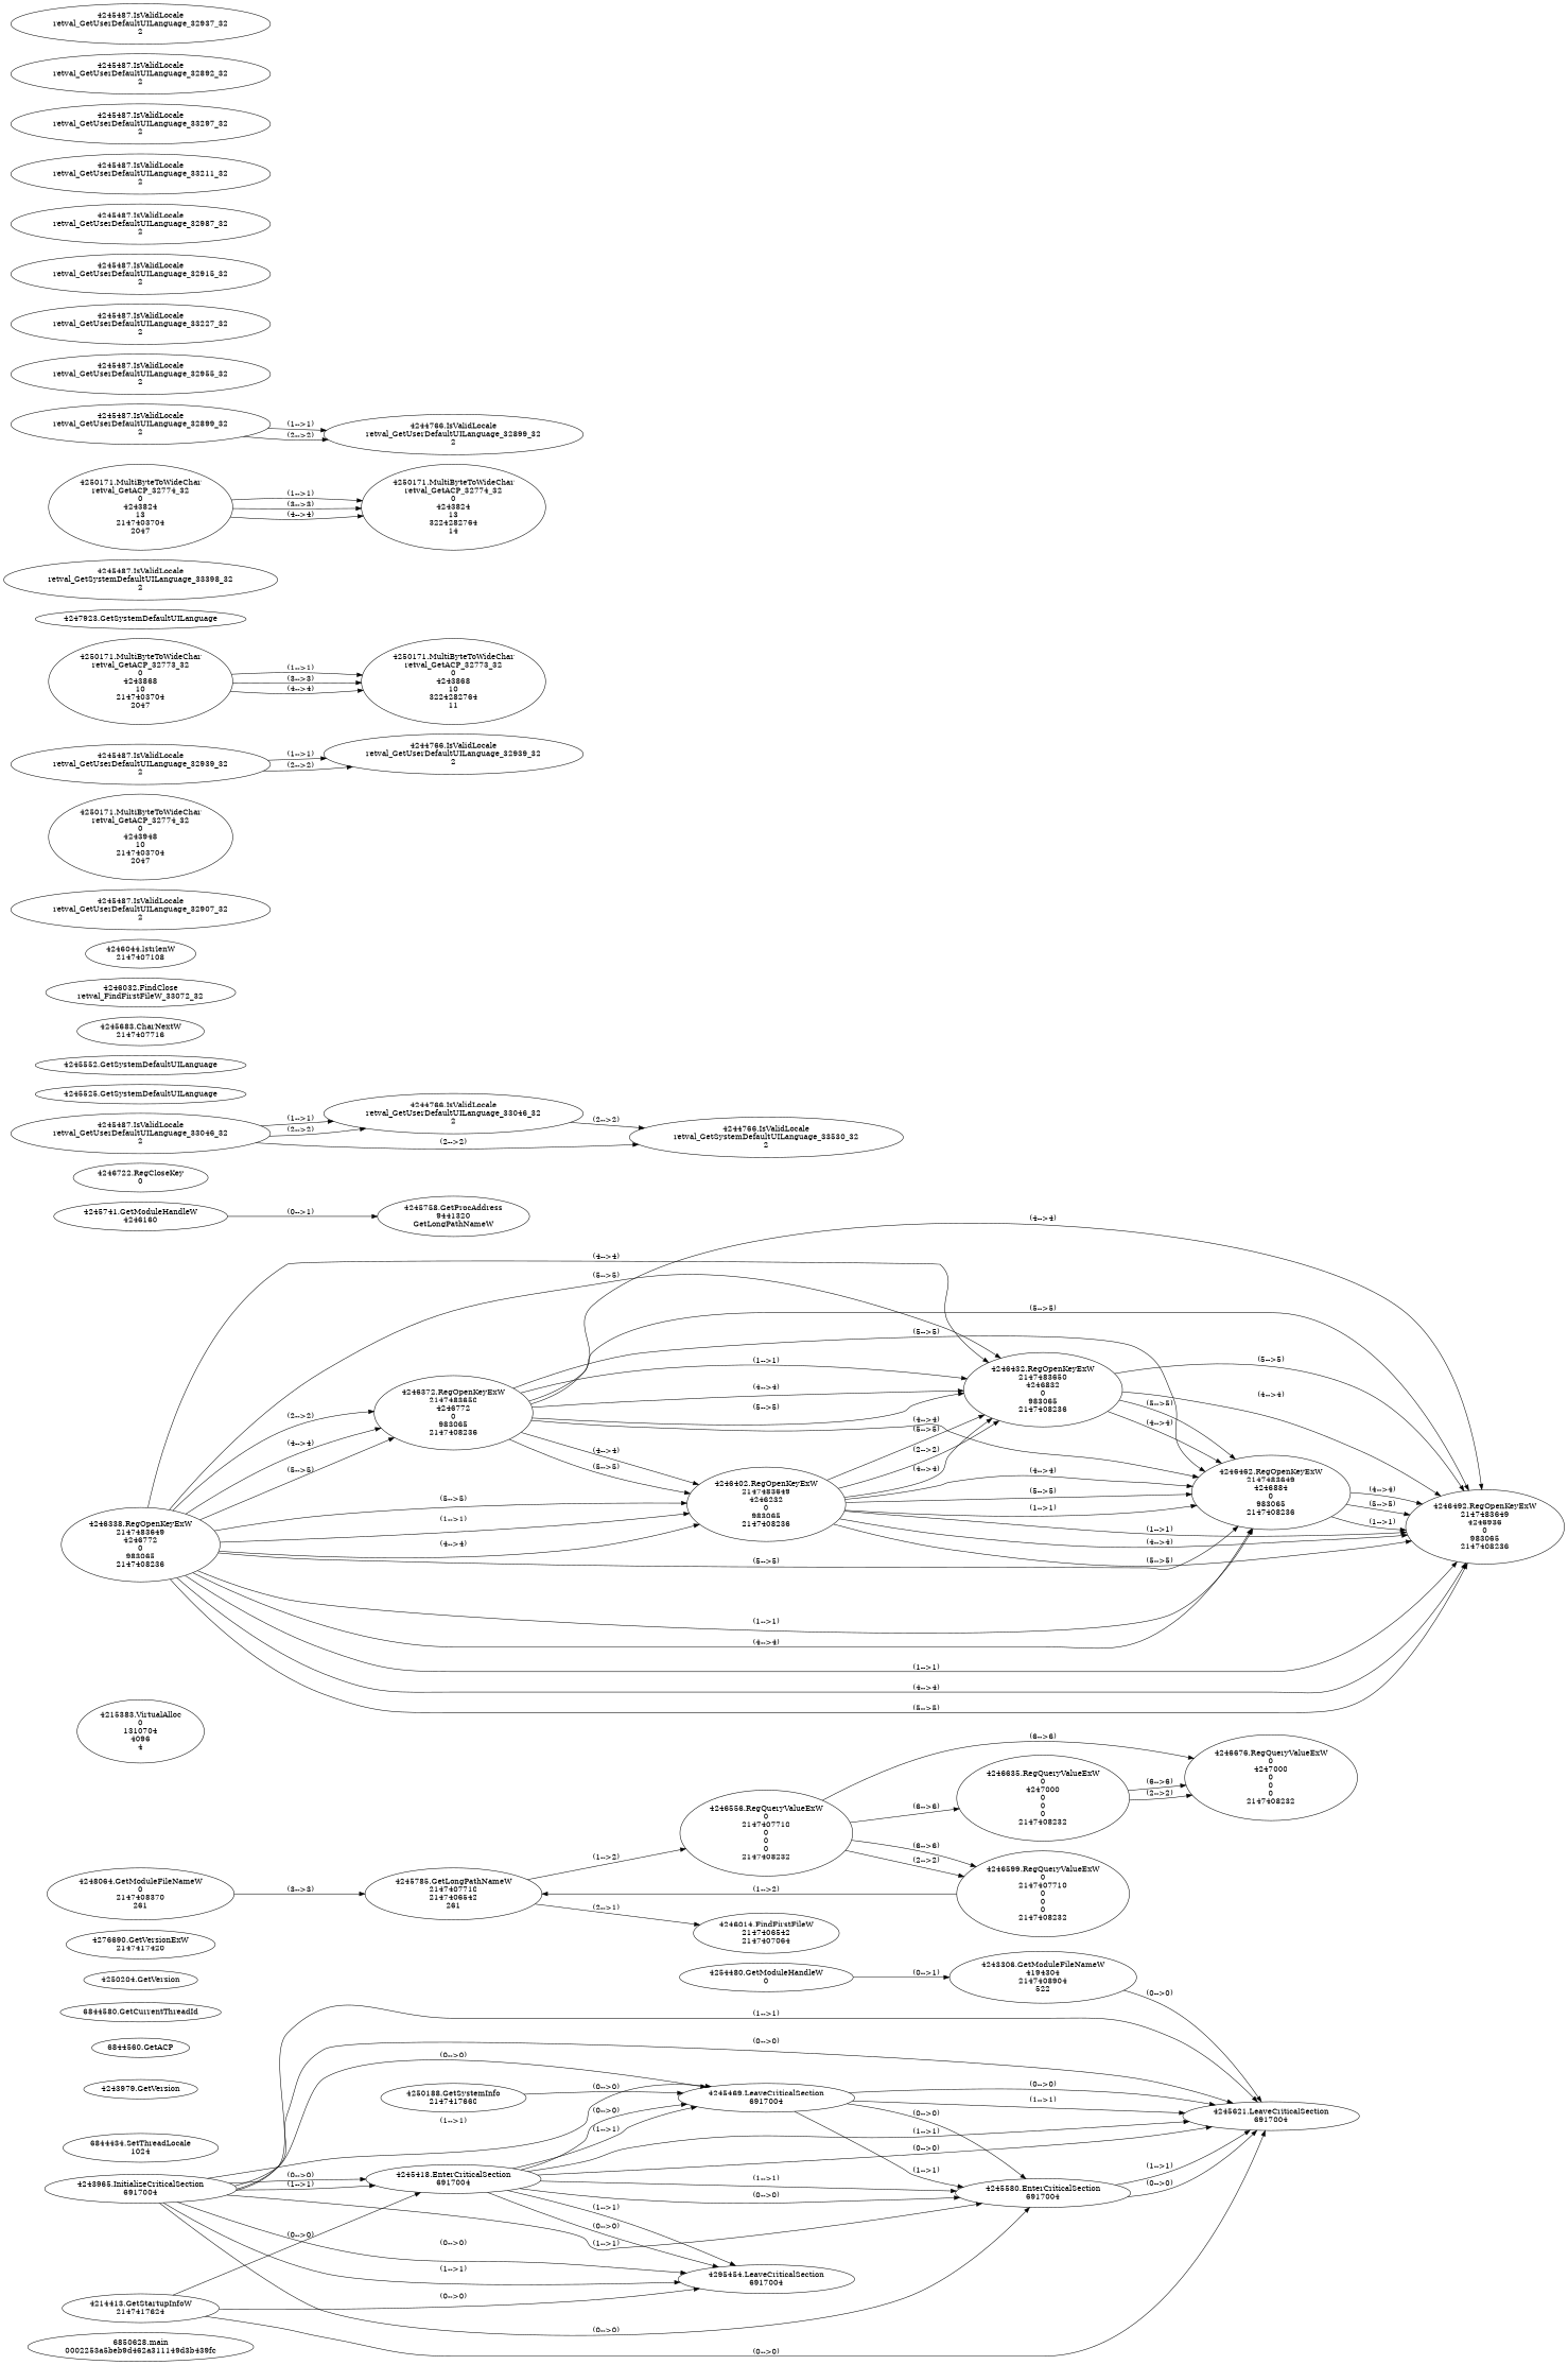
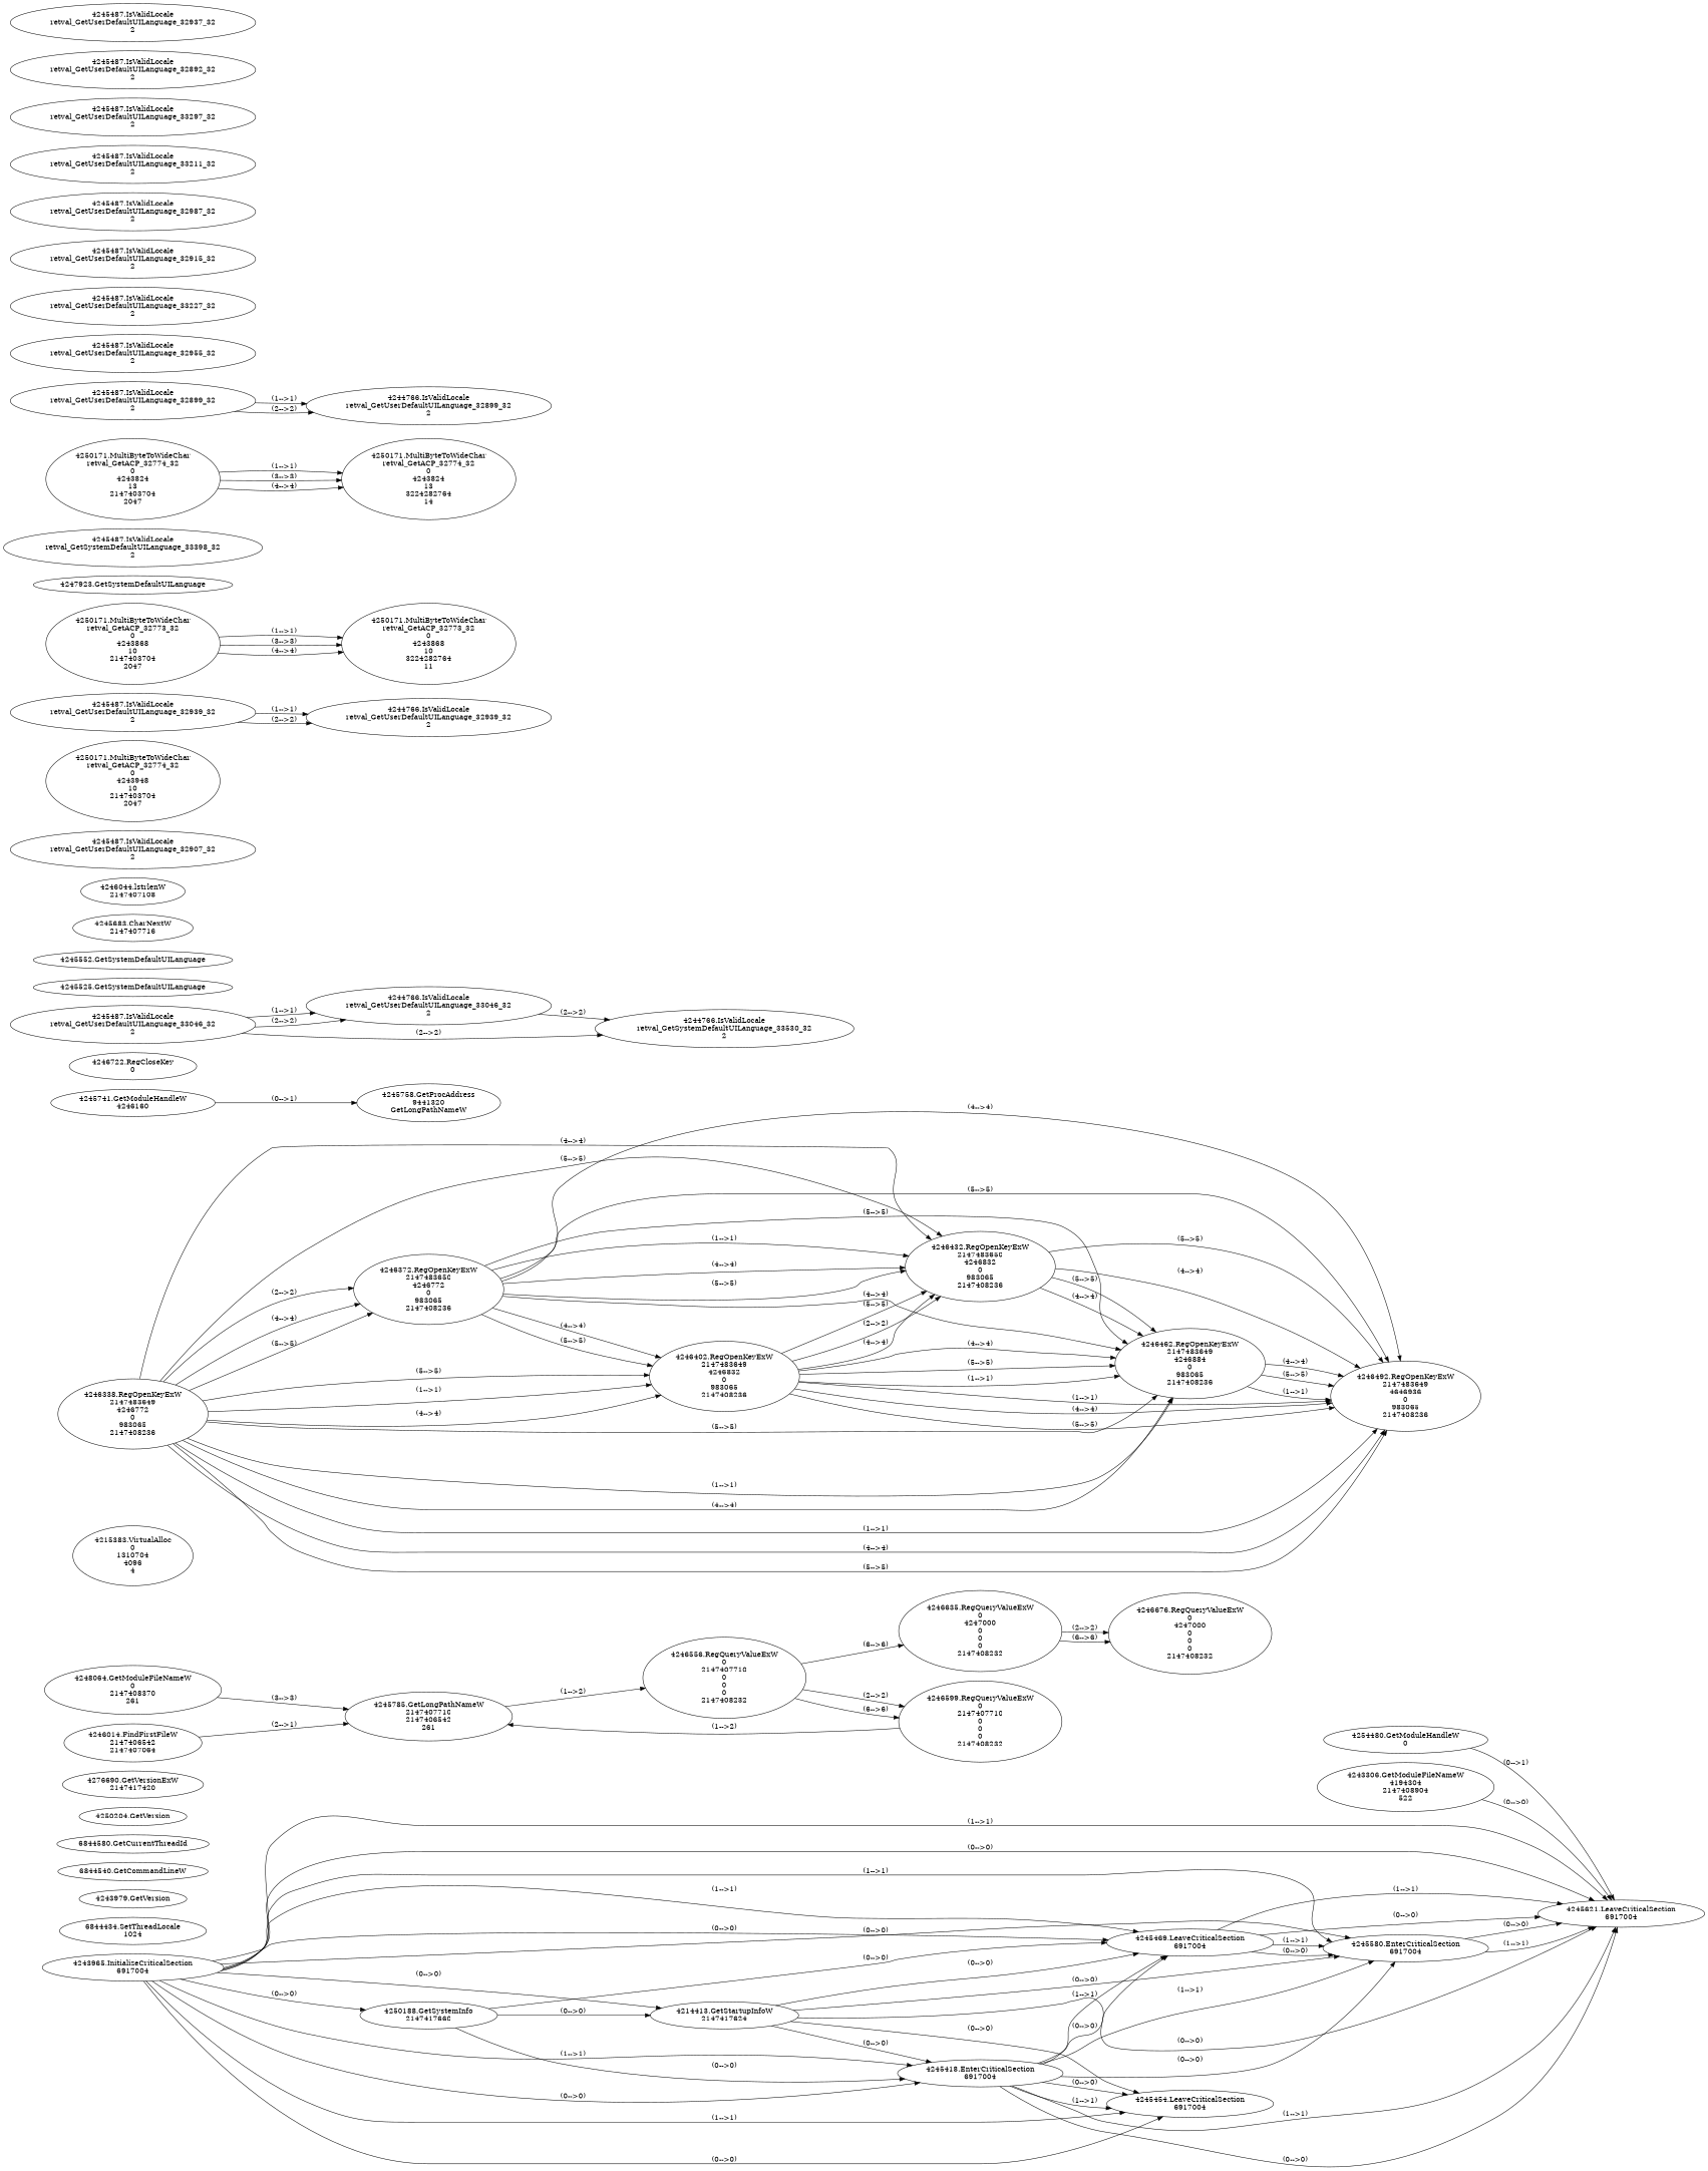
  digraph {
    rankdir=LR
-   n1 [label="6850628.main\n0002253a5beb9d462a311149d3b439fc"]
    n2 [label="4254480.GetModuleHandleW\n0"]
    n3 [label="4243306.GetModuleFileNameW\n4194304\n2147408904\n522"]
    n4 [label="4245621.LeaveCriticalSection\n6917004"]
    n5 [label="6844434.SetThreadLocale\n1024"]
    n6 [label="4243965.InitializeCriticalSection\n6917004"]
    n7 [label="4250188.GetSystemInfo\n2147417660"]
    n8 [label="4214413.GetStartupInfoW\n2147417624"]
    n9 [label="4245418.EnterCriticalSection\n6917004"]
    n10 [label="4245469.LeaveCriticalSection\n6917004"]
    n11 [label="4245580.EnterCriticalSection\n6917004"]
-   n12 [label="4295454.LeaveCriticalSection\n6917004"]
+   n12 [label="4245454.LeaveCriticalSection\n6917004"]
    n13 [label="4243979.GetVersion\n"]
-   n15 [label="6844560.GetACP\n"]
+   n14 [label="6844540.GetCommandLineW\n"]
    n16 [label="6844580.GetCurrentThreadId\n"]
    n17 [label="4250204.GetVersion\n"]
    n18 [label="4276690.GetVersionExW\n2147417420"]
    n19 [label="4248064.GetModuleFileNameW\n0\n2147408370\n261"]
    n20 [label="4245785.GetLongPathNameW\n2147407710\n2147406542\n261"]
    n21 [label="4246556.RegQueryValueExW\n0\n2147407710\n0\n0\n0\n2147408232"]
    n22 [label="4246014.FindFirstFileW\n2147406542\n2147407064"]
    n23 [label="4215383.VirtualAlloc\n0\n1310704\n4096\n4"]
    n24 [label="4246338.RegOpenKeyExW\n2147483649\n4246772\n0\n983065\n2147408236"]
    n25 [label="4246372.RegOpenKeyExW\n2147483650\n4246772\n0\n983065\n2147408236"]
-   n26 [label="4246402.RegOpenKeyExW\n2147483649\n4246232\n0\n983065\n2147408236"]
+   n26 [label="4246402.RegOpenKeyExW\n2147483649\n4246832\n0\n983065\n2147408236"]
    n27 [label="4246432.RegOpenKeyExW\n2147483650\n4246832\n0\n983065\n2147408236"]
    n28 [label="4246462.RegOpenKeyExW\n2147483649\n4246884\n0\n983065\n2147408236"]
-   n29 [label="4246492.RegOpenKeyExW\n2147483649\n4246936\n0\n983065\n2147408236"]
+   n29 [label="4246492.RegOpenKeyExW\n2147483649\n4646936\n0\n983065\n2147408236"]
    n30 [label="4245741.GetModuleHandleW\n4246160"]
    n31 [label="4245758.GetProcAddress\n9441320\nGetLongPathNameW"]
    n32 [label="4246599.RegQueryValueExW\n0\n2147407710\n0\n0\n0\n2147408232"]
    n33 [label="4246635.RegQueryValueExW\n0\n4247000\n0\n0\n0\n2147408232"]
    n34 [label="4246676.RegQueryValueExW\n0\n4247000\n0\n0\n0\n2147408232"]
    n35 [label="4246722.RegCloseKey\n0"]
    n36 [label="4245487.IsValidLocale\nretval_GetUserDefaultUILanguage_33046_32\n2"]
    n37 [label="4244766.IsValidLocale\nretval_GetUserDefaultUILanguage_33046_32\n2"]
    n38 [label="4244766.IsValidLocale\nretval_GetSystemDefaultUILanguage_33530_32\n2"]
    n39 [label="4245525.GetSystemDefaultUILanguage\n"]
    n40 [label="4245552.GetSystemDefaultUILanguage\n"]
    n41 [label="4245683.CharNextW\n2147407716"]
-   n42 [label="4246032.FindClose\nretval_FindFirstFileW_33072_32"]
    n43 [label="4246044.lstrlenW\n2147407108"]
    n44 [label="4245487.IsValidLocale\nretval_GetUserDefaultUILanguage_32907_32\n2"]
    n45 [label="4250171.MultiByteToWideChar\nretval_GetACP_32774_32\n0\n4243948\n10\n2147403704\n2047"]
    n46 [label="4245487.IsValidLocale\nretval_GetUserDefaultUILanguage_32939_32\n2"]
    n47 [label="4244766.IsValidLocale\nretval_GetUserDefaultUILanguage_32939_32\n2"]
    n48 [label="4250171.MultiByteToWideChar\nretval_GetACP_32773_32\n0\n4243868\n10\n2147403704\n2047"]
    n49 [label="4250171.MultiByteToWideChar\nretval_GetACP_32773_32\n0\n4243868\n10\n3224282764\n11"]
    n50 [label="4247923.GetSystemDefaultUILanguage\n"]
    n51 [label="4245487.IsValidLocale\nretval_GetSystemDefaultUILanguage_33398_32\n2"]
    n52 [label="4250171.MultiByteToWideChar\nretval_GetACP_32774_32\n0\n4243824\n13\n2147403704\n2047"]
    n53 [label="4250171.MultiByteToWideChar\nretval_GetACP_32774_32\n0\n4243824\n13\n3224282764\n14"]
    n54 [label="4245487.IsValidLocale\nretval_GetUserDefaultUILanguage_32899_32\n2"]
    n55 [label="4244766.IsValidLocale\nretval_GetUserDefaultUILanguage_32899_32\n2"]
    n56 [label="4245487.IsValidLocale\nretval_GetUserDefaultUILanguage_32955_32\n2"]
    n57 [label="4245487.IsValidLocale\nretval_GetUserDefaultUILanguage_33227_32\n2"]
    n58 [label="4245487.IsValidLocale\nretval_GetUserDefaultUILanguage_32915_32\n2"]
    n59 [label="4245487.IsValidLocale\nretval_GetUserDefaultUILanguage_32987_32\n2"]
    n60 [label="4245487.IsValidLocale\nretval_GetUserDefaultUILanguage_33211_32\n2"]
    n61 [label="4245487.IsValidLocale\nretval_GetUserDefaultUILanguage_33297_32\n2"]
    n62 [label="4245487.IsValidLocale\nretval_GetUserDefaultUILanguage_32892_32\n2"]
    n63 [label="4245487.IsValidLocale\nretval_GetUserDefaultUILanguage_32937_32\n2"]
-   n2 -> n3 [label="(0-->1)"]
+   n2 -> n4 [label="(0-->1)"]
    n3 -> n4 [label="(0-->0)"]
    n6 -> n4 [label="(1-->1)"]
    n6 -> n4 [label="(0-->0)"]
+   n6 -> n7 [label="(0-->0)"]
+   n6 -> n8 [label="(0-->0)"]
    n6 -> n9 [label="(1-->1)"]
    n6 -> n9 [label="(0-->0)"]
    n6 -> n10 [label="(1-->1)"]
    n6 -> n10 [label="(0-->0)"]
    n6 -> n11 [label="(1-->1)"]
    n6 -> n11 [label="(0-->0)"]
    n6 -> n12 [label="(1-->1)"]
    n6 -> n12 [label="(0-->0)"]
+   n7 -> n8 [label="(0-->0)"]
+   n7 -> n9 [label="(0-->0)"]
    n7 -> n10 [label="(0-->0)"]
    n8 -> n4 [label="(0-->0)"]
    n8 -> n9 [label="(0-->0)"]
+   n8 -> n10 [label="(0-->0)"]
+   n8 -> n11 [label="(0-->0)"]
    n8 -> n12 [label="(0-->0)"]
    n9 -> n4 [label="(1-->1)"]
    n9 -> n4 [label="(0-->0)"]
    n9 -> n10 [label="(1-->1)"]
    n9 -> n10 [label="(0-->0)"]
    n9 -> n11 [label="(1-->1)"]
    n9 -> n11 [label="(0-->0)"]
    n9 -> n12 [label="(1-->1)"]
    n9 -> n12 [label="(0-->0)"]
    n10 -> n4 [label="(1-->1)"]
    n10 -> n4 [label="(0-->0)"]
    n10 -> n11 [label="(1-->1)"]
    n10 -> n11 [label="(0-->0)"]
    n11 -> n4 [label="(1-->1)"]
    n11 -> n4 [label="(0-->0)"]
    n19 -> n20 [label="(3-->3)"]
    n20 -> n21 [label="(1-->2)"]
-   n20 -> n22 [label="(2-->1)"]
+   n22 -> n20 [label="(2-->1)"]
    n21 -> n32 [label="(2-->2)"]
    n21 -> n32 [label="(6-->6)"]
    n21 -> n33 [label="(6-->6)"]
-   n21 -> n34 [label="(6-->6)"]
    n24 -> n25 [label="(2-->2)"]
    n24 -> n25 [label="(4-->4)"]
    n24 -> n25 [label="(5-->5)"]
    n24 -> n26 [label="(1-->1)"]
    n24 -> n26 [label="(4-->4)"]
    n24 -> n26 [label="(5-->5)"]
    n24 -> n27 [label="(4-->4)"]
    n24 -> n27 [label="(5-->5)"]
    n24 -> n28 [label="(1-->1)"]
    n24 -> n28 [label="(4-->4)"]
    n24 -> n28 [label="(5-->5)"]
    n24 -> n29 [label="(1-->1)"]
    n24 -> n29 [label="(4-->4)"]
    n24 -> n29 [label="(5-->5)"]
    n25 -> n26 [label="(4-->4)"]
    n25 -> n26 [label="(5-->5)"]
    n25 -> n27 [label="(1-->1)"]
    n25 -> n27 [label="(4-->4)"]
    n25 -> n27 [label="(5-->5)"]
    n25 -> n28 [label="(4-->4)"]
    n25 -> n28 [label="(5-->5)"]
    n25 -> n29 [label="(4-->4)"]
    n25 -> n29 [label="(5-->5)"]
    n26 -> n27 [label="(2-->2)"]
    n26 -> n27 [label="(4-->4)"]
    n26 -> n27 [label="(5-->5)"]
    n26 -> n28 [label="(1-->1)"]
    n26 -> n28 [label="(4-->4)"]
    n26 -> n28 [label="(5-->5)"]
    n26 -> n29 [label="(1-->1)"]
    n26 -> n29 [label="(4-->4)"]
    n26 -> n29 [label="(5-->5)"]
    n27 -> n28 [label="(4-->4)"]
    n27 -> n28 [label="(5-->5)"]
    n27 -> n29 [label="(4-->4)"]
    n27 -> n29 [label="(5-->5)"]
    n28 -> n29 [label="(1-->1)"]
    n28 -> n29 [label="(4-->4)"]
    n28 -> n29 [label="(5-->5)"]
    n30 -> n31 [label="(0-->1)"]
    n32 -> n20 [label="(1-->2)"]
    n33 -> n34 [label="(2-->2)"]
    n33 -> n34 [label="(6-->6)"]
    n36 -> n37 [label="(1-->1)"]
    n36 -> n37 [label="(2-->2)"]
    n36 -> n38 [label="(2-->2)"]
    n37 -> n38 [label="(2-->2)"]
    n46 -> n47 [label="(1-->1)"]
    n46 -> n47 [label="(2-->2)"]
    n48 -> n49 [label="(1-->1)"]
    n48 -> n49 [label="(3-->3)"]
    n48 -> n49 [label="(4-->4)"]
    n52 -> n53 [label="(1-->1)"]
    n52 -> n53 [label="(3-->3)"]
    n52 -> n53 [label="(4-->4)"]
    n54 -> n55 [label="(1-->1)"]
    n54 -> n55 [label="(2-->2)"]
  }
